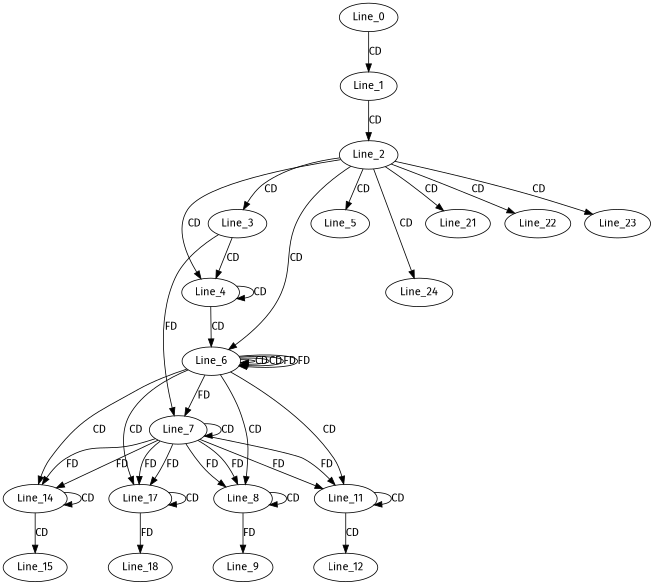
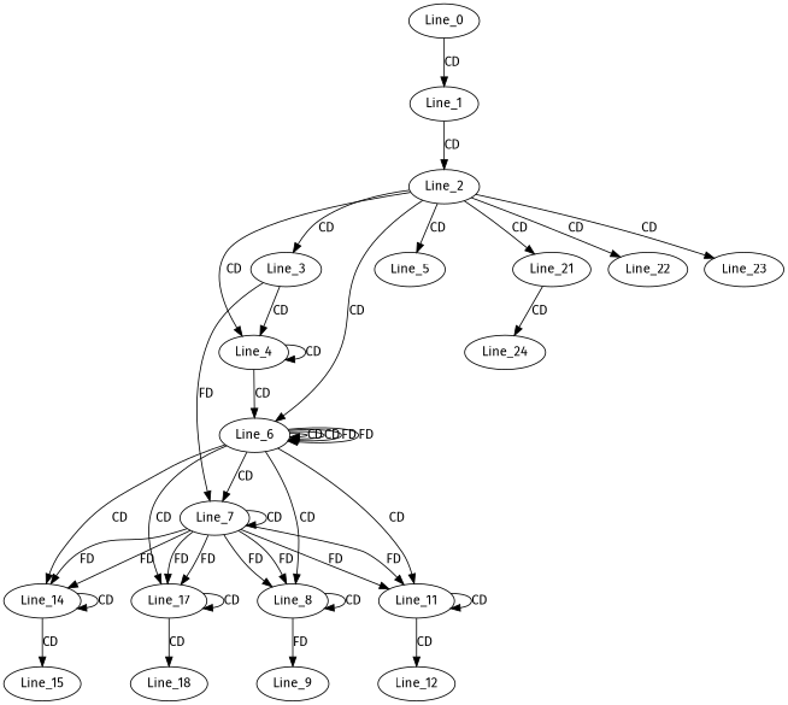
  digraph {
    fontname="Fira Sans"
    node [fontname="Fira Sans"]
    edge [fontname="Fira Sans"]
    Line_0
    Line_1
    Line_2
    Line_3
    Line_4
    Line_5
    Line_6
    Line_21
    Line_22
    Line_23
    Line_24
    Line_7
    Line_8
    Line_11
    Line_14
    Line_17
    Line_9
    Line_12
    Line_15
    Line_18
    Line_0 -> Line_1 [label=CD]
    Line_1 -> Line_2 [label=CD]
    Line_2 -> Line_3 [label=CD]
    Line_2 -> Line_4 [label=CD]
    Line_2 -> Line_5 [label=CD]
    Line_2 -> Line_6 [label=CD]
    Line_2 -> Line_21 [label=CD]
    Line_2 -> Line_22 [label=CD]
    Line_2 -> Line_23 [label=CD]
-   Line_2 -> Line_24 [label=CD]
+   Line_21 -> Line_24 [label=CD]
    Line_3 -> Line_4 [label=CD]
    Line_3 -> Line_7 [label=FD]
    Line_4 -> Line_4 [label=CD]
    Line_4 -> Line_6 [label=CD]
    Line_6 -> Line_6 [label=CD]
    Line_6 -> Line_6 [label=CD]
    Line_6 -> Line_6 [label=FD]
    Line_6 -> Line_6 [label=FD]
-   Line_6 -> Line_7 [label=FD]
+   Line_6 -> Line_7 [label=CD]
    Line_6 -> Line_8 [label=CD]
    Line_6 -> Line_11 [label=CD]
    Line_6 -> Line_14 [label=CD]
    Line_6 -> Line_17 [label=CD]
    Line_7 -> Line_7 [label=CD]
    Line_7 -> Line_8 [label=FD]
    Line_7 -> Line_8 [label=FD]
    Line_7 -> Line_11 [label=FD]
    Line_7 -> Line_11 [label=FD]
    Line_7 -> Line_14 [label=FD]
    Line_7 -> Line_14 [label=FD]
    Line_7 -> Line_17 [label=FD]
    Line_7 -> Line_17 [label=FD]
    Line_8 -> Line_8 [label=CD]
    Line_8 -> Line_9 [label=FD]
    Line_11 -> Line_11 [label=CD]
    Line_11 -> Line_12 [label=CD]
    Line_14 -> Line_14 [label=CD]
    Line_14 -> Line_15 [label=CD]
    Line_17 -> Line_17 [label=CD]
-   Line_17 -> Line_18 [label=FD]
+   Line_17 -> Line_18 [label=CD]
  }
